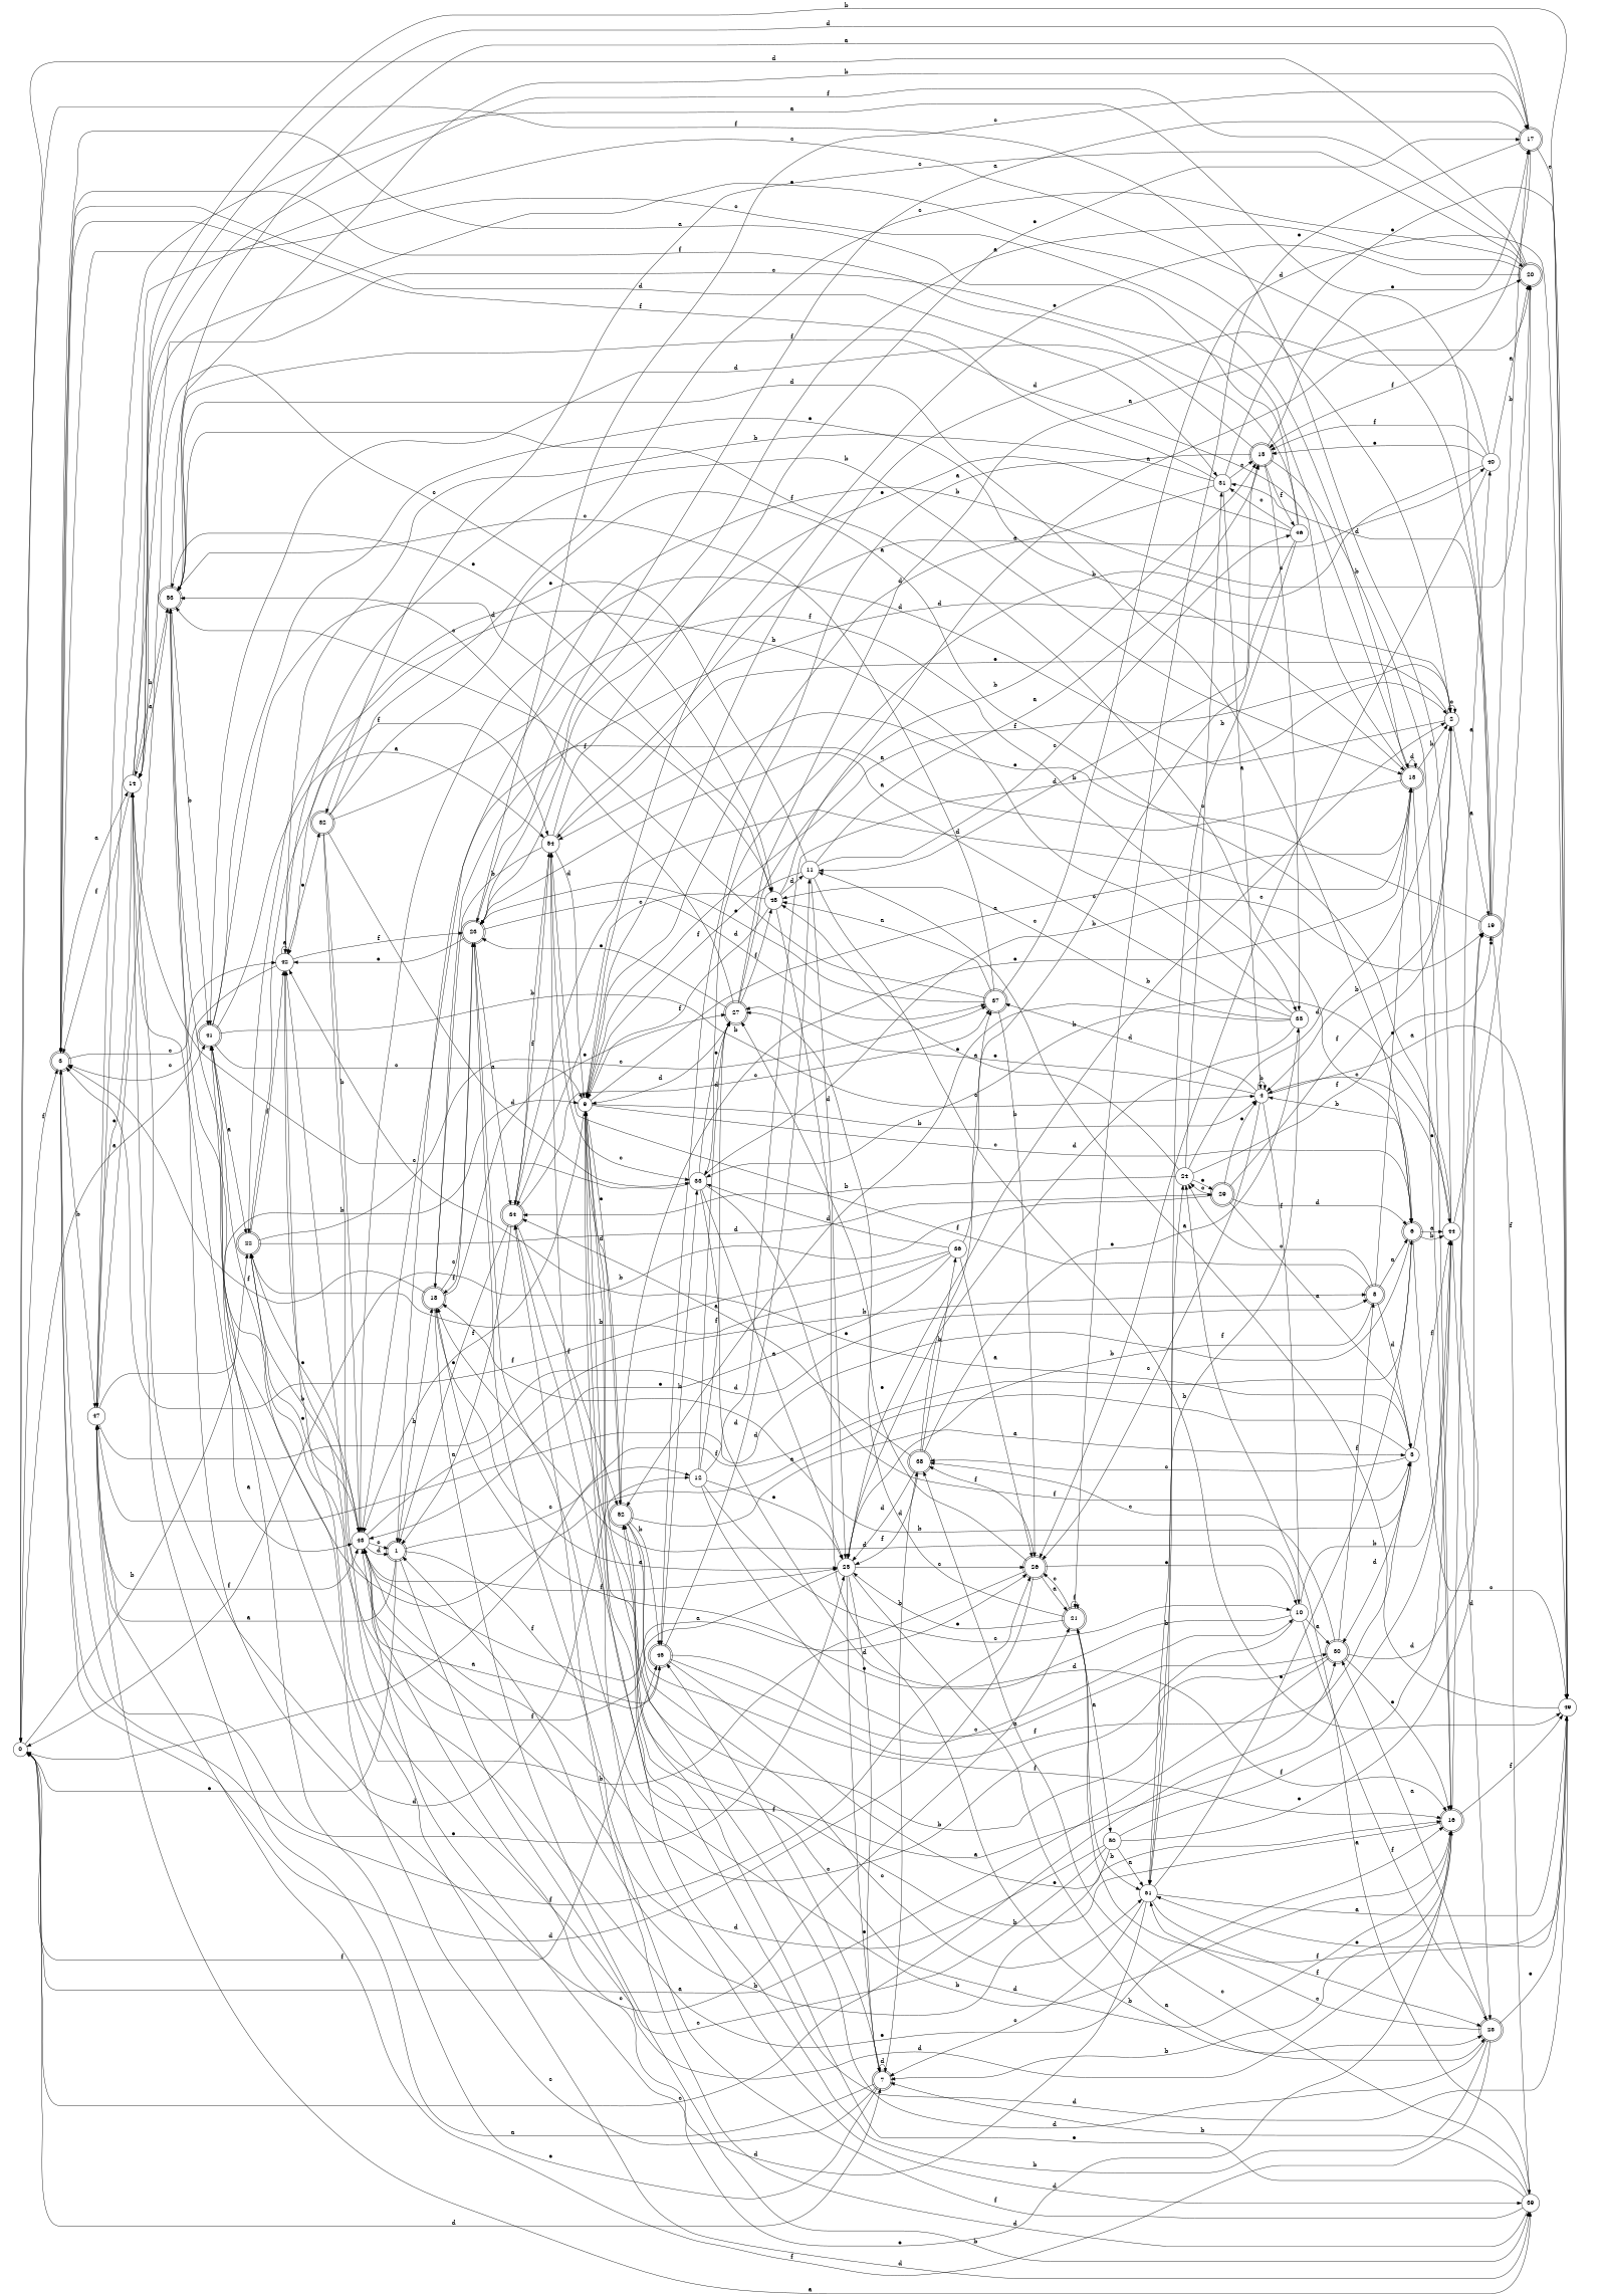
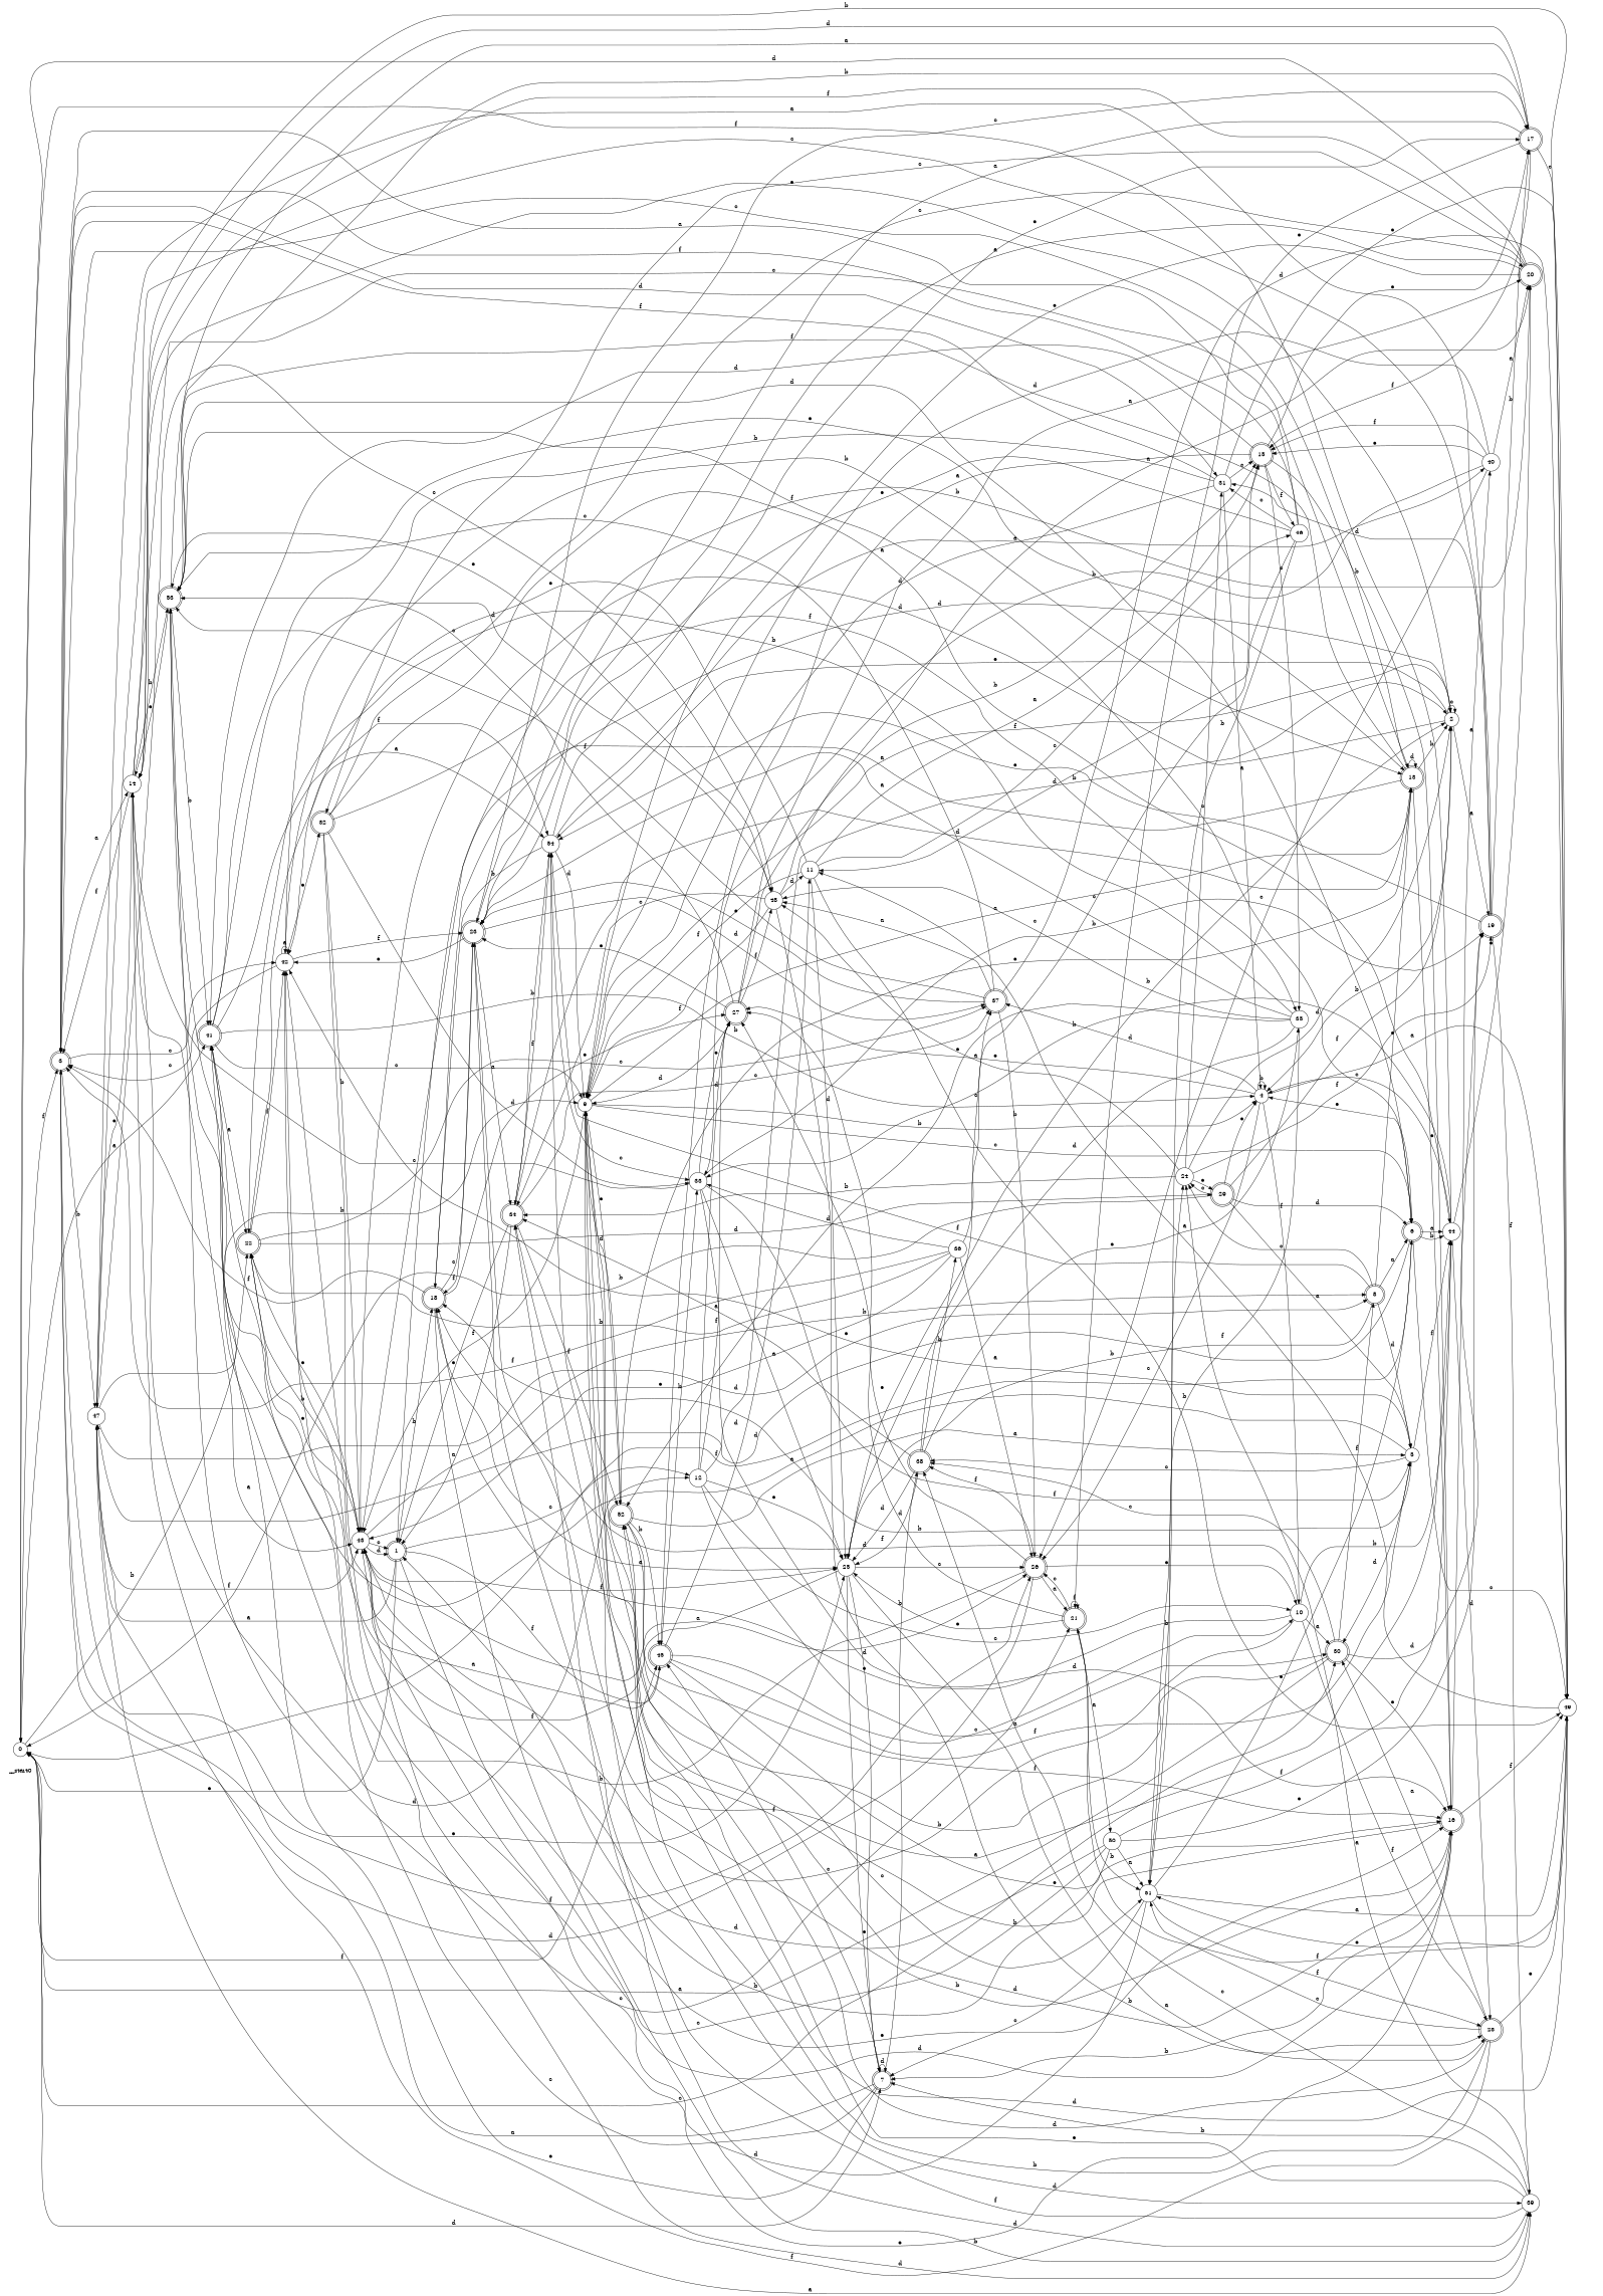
  digraph {
    rankdir=LR
    node [shape=doublecircle color=black fillcolor=white style="rounded,filled"]
+   __start0 [shape=none color="" fillcolor="" style=""]
    n2 [label=0 shape=circle style=filled]
    n3 [label=3]
    n4 [label=7]
    n5 [label=22]
    n6 [label=30]
    n7 [label=41]
    n8 [label=45]
    n9 [label=47 shape=circle style=filled]
    n10 [label=14 shape=circle style=filled]
    n11 [label=25 shape=circle style=filled]
    n12 [label=26]
    n13 [label=31 shape=circle style=filled]
    n14 [label=42 shape=circle style=filled]
    n15 [label=38]
    n16 [label=43 shape=circle style=filled]
    n17 [label=54 shape=circle style=filled]
    n18 [label=37]
    n19 [label=29]
    n20 [label=16]
    n21 [label=19]
    n22 [label=8]
    n23 [label=4 shape=circle style=filled]
    n24 [label=9 shape=circle style=filled]
    n25 [label=13]
    n26 [label=48 shape=circle style=filled]
    n27 [label=10 shape=circle style=filled]
    n28 [label=5 shape=circle style=filled]
    n29 [label=11 shape=circle style=filled]
    n30 [label=33 shape=circle style=filled]
    n31 [label=1]
    n32 [label=12 shape=circle style=filled]
    n33 [label=18]
    n34 [label=2 shape=circle style=filled]
    n35 [label=27]
    n36 [label=49 shape=circle style=filled]
    n37 [label=40 shape=circle style=filled]
    n38 [label=39 shape=circle style=filled]
    n39 [label=23]
    n40 [label=6]
    n41 [label=52]
    n42 [label=17]
    n43 [label=34]
    n44 [label=53]
    n45 [label=28]
    n46 [label=21]
    n47 [label=15]
    n48 [label=32]
    n49 [label=44 shape=circle style=filled]
    n50 [label=20]
    n51 [label=51 shape=circle style=filled]
    n52 [label=35 shape=circle style=filled]
    n53 [label=36 shape=circle style=filled]
    n54 [label=24 shape=circle style=filled]
    n55 [label=46 shape=circle style=filled]
    n56 [label=50 shape=circle style=filled]
    n2 -> n3 [label=f]
    n2 -> n4 [label=d]
    n2 -> n5 [label=b]
    n2 -> n6 [label=c]
    n2 -> n7 [label=a]
    n2 -> n8 [label=f]
    n3 -> n9 [label=b]
    n3 -> n10 [label=a]
    n3 -> n11 [label=e]
    n3 -> n12 [label=f]
    n3 -> n13 [label=d]
    n3 -> n14 [label=c]
    n4 -> n4 [label=d]
    n4 -> n7 [label=c]
    n4 -> n7 [label=e]
    n4 -> n8 [label=f]
    n4 -> n10 [label=a]
    n4 -> n15 [label=b]
    n5 -> n14 [label=f]
    n5 -> n16 [label=b]
    n5 -> n16 [label=e]
    n5 -> n17 [label=a]
    n5 -> n18 [label=c]
    n5 -> n19 [label=d]
    n6 -> n2 [label=a]
    n6 -> n15 [label=c]
    n6 -> n17 [label=b]
    n6 -> n20 [label=e]
    n6 -> n21 [label=d]
    n6 -> n22 [label=f]
    n7 -> n5 [label=a]
    n7 -> n17 [label=f]
    n7 -> n23 [label=b]
    n7 -> n24 [label=c]
    n7 -> n25 [label=e]
    n7 -> n26 [label=d]
    n8 -> n14 [label=a]
    n8 -> n20 [label=e]
    n8 -> n27 [label=c]
    n8 -> n28 [label=f]
    n8 -> n29 [label=d]
    n8 -> n30 [label=b]
    n9 -> n10 [label=e]
    n9 -> n16 [label=f]
    n9 -> n22 [label=d]
    n9 -> n24 [label=b]
    n9 -> n26 [label=c]
    n9 -> n38 [label=a]
    n10 -> n3 [label=f]
    n10 -> n16 [label=a]
    n10 -> n25 [label=c]
    n10 -> n32 [label=d]
    n10 -> n34 [label=e]
    n10 -> n44 [label=b]
    n11 -> n4 [label=d]
    n11 -> n4 [label=e]
    n11 -> n7 [label=f]
    n11 -> n12 [label=c]
    n11 -> n34 [label=b]
    n11 -> n45 [label=a]
    n12 -> n3 [label=d]
    n12 -> n15 [label=f]
    n12 -> n27 [label=e]
    n12 -> n35 [label=e]
    n12 -> n44 [label=b]
    n12 -> n46 [label=a]
    n13 -> n3 [label=f]
    n13 -> n14 [label=b]
    n13 -> n23 [label=a]
    n13 -> n24 [label=d]
    n13 -> n36 [label=e]
    n13 -> n47 [label=c]
    n14 -> n3 [label=c]
    n14 -> n14 [label=a]
    n14 -> n25 [label=b]
    n14 -> n38 [label=d]
    n14 -> n39 [label=f]
    n14 -> n48 [label=e]
    n15 -> n11 [label=d]
    n15 -> n11 [label=f]
    n15 -> n43 [label=a]
    n15 -> n47 [label=c]
    n15 -> n52 [label=e]
    n15 -> n53 [label=b]
    n16 -> n5 [label=e]
    n16 -> n11 [label=f]
    n16 -> n12 [label=a]
    n16 -> n22 [label=b]
    n16 -> n31 [label=c]
    n16 -> n31 [label=d]
    n17 -> n24 [label=d]
    n17 -> n30 [label=c]
    n17 -> n33 [label=b]
    n17 -> n37 [label=a]
    n17 -> n42 [label=e]
    n17 -> n43 [label=f]
    n18 -> n12 [label=b]
    n18 -> n26 [label=a]
    n18 -> n36 [label=d]
    n18 -> n39 [label=e]
    n18 -> n44 [label=c]
    n18 -> n44 [label=f]
    n19 -> n2 [label=b]
    n19 -> n23 [label=e]
    n19 -> n28 [label=a]
    n19 -> n34 [label=f]
    n19 -> n40 [label=d]
    n19 -> n54 [label=c]
    n20 -> n4 [label=b]
    n20 -> n16 [label=e]
    n20 -> n24 [label=b]
    n20 -> n24 [label=d]
    n20 -> n36 [label=f]
    n20 -> n37 [label=a]
    n21 -> n9 [label=a]
    n21 -> n9 [label=c]
    n21 -> n13 [label=d]
    n21 -> n17 [label=e]
    n21 -> n38 [label=f]
    n21 -> n42 [label=b]
    n22 -> n11 [label=b]
    n22 -> n17 [label=f]
    n22 -> n25 [label=e]
    n22 -> n28 [label=d]
    n22 -> n40 [label=a]
    n22 -> n54 [label=c]
    n23 -> n12 [label=c]
    n23 -> n18 [label=d]
    n23 -> n23 [label=b]
    n23 -> n27 [label=f]
    n23 -> n35 [label=e]
    n23 -> n36 [label=a]
    n24 -> n16 [label=f]
    n24 -> n23 [label=b]
    n24 -> n25 [label=a]
    n24 -> n38 [label=d]
    n24 -> n40 [label=c]
    n24 -> n41 [label=e]
    n25 -> n3 [label=c]
    n25 -> n16 [label=a]
    n25 -> n20 [label=e]
    n25 -> n25 [label=d]
    n25 -> n34 [label=b]
    n25 -> n44 [label=f]
    n26 -> n24 [label=f]
    n26 -> n29 [label=d]
    n26 -> n43 [label=c]
    n26 -> n44 [label=e]
    n26 -> n45 [label=b]
    n26 -> n50 [label=a]
    n27 -> n6 [label=a]
    n27 -> n16 [label=c]
    n27 -> n33 [label=d]
    n27 -> n33 [label=e]
    n27 -> n45 [label=f]
    n27 -> n49 [label=b]
    n28 -> n6 [label=d]
    n28 -> n14 [label=e]
    n28 -> n15 [label=c]
    n28 -> n33 [label=b]
    n28 -> n44 [label=a]
    n28 -> n49 [label=f]
    n29 -> n11 [label=d]
    n29 -> n14 [label=e]
    n29 -> n24 [label=f]
    n29 -> n36 [label=b]
    n29 -> n47 [label=a]
    n29 -> n55 [label=c]
    n30 -> n10 [label=c]
    n30 -> n11 [label=a]
    n30 -> n20 [label=d]
    n30 -> n21 [label=b]
    n30 -> n28 [label=f]
    n30 -> n35 [label=e]
    n31 -> n2 [label=e]
    n31 -> n8 [label=f]
    n31 -> n9 [label=a]
    n31 -> n20 [label=d]
    n31 -> n32 [label=c]
    n31 -> n33 [label=b]
    n32 -> n6 [label=a]
    n32 -> n11 [label=e]
    n32 -> n27 [label=c]
    n32 -> n34 [label=b]
    n32 -> n35 [label=d]
    n32 -> n35 [label=f]
    n33 -> n3 [label=f]
    n33 -> n11 [label=a]
    n33 -> n34 [label=d]
    n33 -> n35 [label=e]
    n33 -> n38 [label=b]
    n33 -> n39 [label=c]
    n34 -> n16 [label=d]
    n34 -> n17 [label=e]
    n34 -> n21 [label=a]
    n34 -> n23 [label=b]
    n34 -> n24 [label=f]
    n34 -> n34 [label=c]
    n35 -> n24 [label=d]
    n35 -> n26 [label=f]
    n35 -> n39 [label=e]
    n35 -> n44 [label=c]
    n35 -> n47 [label=b]
    n35 -> n50 [label=a]
    n36 -> n10 [label=b]
    n36 -> n24 [label=d]
    n36 -> n29 [label=a]
    n36 -> n46 [label=f]
    n36 -> n51 [label=e]
    n37 -> n12 [label=c]
    n37 -> n24 [label=d]
    n37 -> n30 [label=b]
    n37 -> n47 [label=e]
    n37 -> n47 [label=f]
    n37 -> n50 [label=a]
    n38 -> n4 [label=b]
    n38 -> n15 [label=c]
    n38 -> n39 [label=f]
    n38 -> n41 [label=e]
    n38 -> n43 [label=d]
    n38 -> n54 [label=a]
    n39 -> n14 [label=e]
    n39 -> n18 [label=d]
    n39 -> n20 [label=b]
    n39 -> n33 [label=f]
    n39 -> n42 [label=c]
    n39 -> n43 [label=a]
    n40 -> n2 [label=f]
    n40 -> n9 [label=d]
-   n40 -> n23 [label=b]
+   n40 -> n23 [label=e]
    n40 -> n36 [label=c]
    n40 -> n49 [label=a]
    n40 -> n49 [label=b]
    n41 -> n8 [label=b]
    n41 -> n20 [label=f]
    n41 -> n24 [label=d]
    n41 -> n25 [label=e]
    n41 -> n28 [label=a]
    n41 -> n51 [label=c]
    n42 -> n10 [label=d]
    n42 -> n36 [label=c]
    n42 -> n39 [label=a]
    n42 -> n44 [label=b]
    n42 -> n46 [label=e]
    n42 -> n47 [label=f]
    n43 -> n17 [label=b]
    n43 -> n18 [label=c]
    n43 -> n25 [label=d]
    n43 -> n31 [label=a]
    n43 -> n31 [label=e]
    n43 -> n41 [label=f]
    n44 -> n7 [label=b]
-   n44 -> n10 [label=a]
+   n44 -> n10 [label=e]
    n44 -> n40 [label=d]
    n44 -> n40 [label=f]
    n44 -> n42 [label=a]
    n44 -> n46 [label=c]
    n45 -> n6 [label=a]
    n45 -> n9 [label=f]
    n45 -> n24 [label=b]
    n45 -> n36 [label=e]
    n45 -> n41 [label=d]
    n45 -> n51 [label=c]
    n46 -> n11 [label=e]
    n46 -> n12 [label=c]
    n46 -> n35 [label=d]
    n46 -> n46 [label=f]
    n46 -> n51 [label=b]
    n46 -> n56 [label=a]
    n47 -> n7 [label=d]
    n47 -> n8 [label=a]
    n47 -> n20 [label=b]
    n47 -> n42 [label=e]
    n47 -> n52 [label=c]
    n47 -> n55 [label=f]
    n48 -> n16 [label=b]
    n48 -> n20 [label=e]
    n48 -> n30 [label=d]
    n48 -> n49 [label=a]
    n48 -> n50 [label=c]
    n48 -> n52 [label=f]
    n49 -> n2 [label=f]
    n49 -> n23 [label=c]
    n49 -> n30 [label=b]
    n49 -> n43 [label=a]
    n49 -> n45 [label=d]
    n49 -> n50 [label=e]
    n50 -> n2 [label=d]
    n50 -> n10 [label=f]
    n50 -> n24 [label=e]
    n50 -> n31 [label=b]
    n50 -> n39 [label=a]
    n50 -> n48 [label=c]
    n51 -> n4 [label=c]
    n51 -> n16 [label=d]
    n51 -> n36 [label=a]
    n51 -> n40 [label=e]
    n51 -> n45 [label=f]
    n51 -> n54 [label=b]
    n52 -> n5 [label=b]
    n52 -> n11 [label=d]
    n52 -> n26 [label=c]
    n52 -> n39 [label=a]
    n52 -> n41 [label=e]
    n52 -> n51 [label=f]
    n53 -> n3 [label=f]
    n53 -> n5 [label=b]
    n53 -> n12 [label=a]
    n53 -> n16 [label=e]
    n53 -> n18 [label=c]
    n53 -> n30 [label=d]
    n54 -> n13 [label=c]
    n54 -> n19 [label=e]
    n54 -> n21 [label=f]
    n54 -> n26 [label=a]
    n54 -> n34 [label=d]
    n54 -> n43 [label=b]
    n55 -> n3 [label=a]
    n55 -> n3 [label=f]
    n55 -> n13 [label=c]
    n55 -> n29 [label=d]
    n55 -> n39 [label=e]
    n55 -> n51 [label=b]
    n56 -> n14 [label=c]
    n56 -> n16 [label=d]
    n56 -> n21 [label=e]
    n56 -> n31 [label=b]
    n56 -> n49 [label=f]
    n56 -> n51 [label=a]
  }
